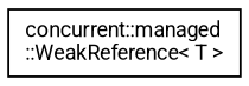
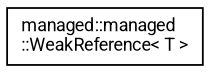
  digraph {
    rankdir=TB
    fontname=Roboto
-   n1 [color=black fillcolor=white fontname=Roboto fontsize=10 height=0.2 label="concurrent::managed\l::WeakReference\< T \>" shape=record style=filled width=0.4]
+   n1 [color=black fillcolor=white fontname=Roboto fontsize=10 height=0.2 label="managed::managed\l::WeakReference\< T \>" shape=record style=filled width=0.4]
  }
